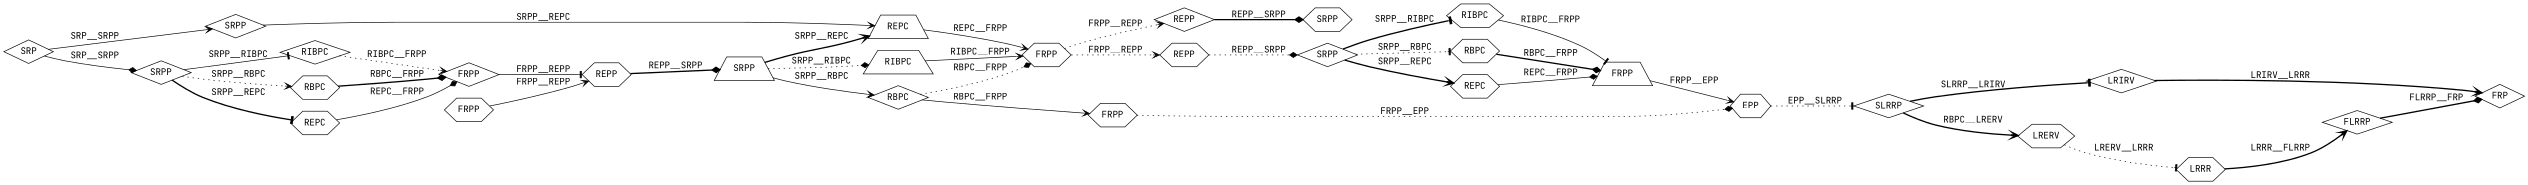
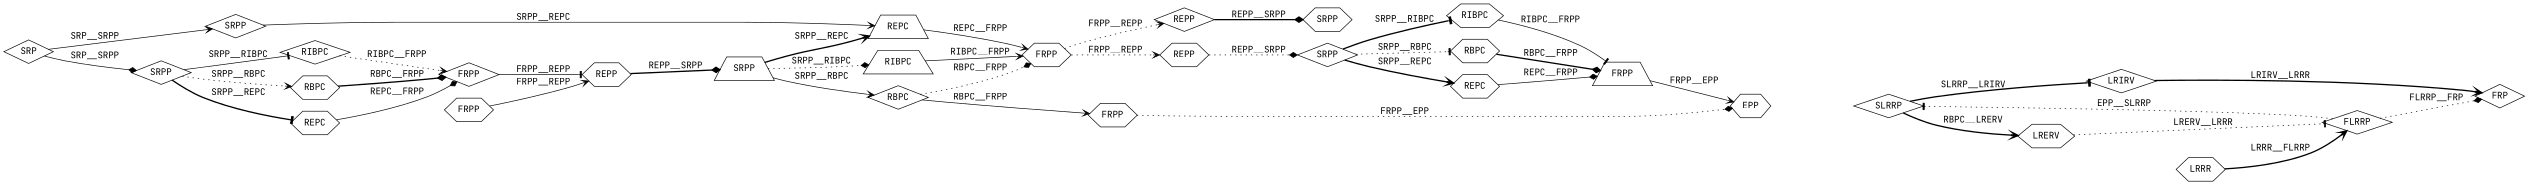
  digraph {
    fontname="JetBrains Mono"
    rankdir=LR
    node [color=black fontcolor=black fontname="JetBrains Mono" shape=hexagon]
    edge [arrowhead=vee color=black fontcolor=black fontname="JetBrains Mono" style=solid]
    n1 [label=SRP shape=diamond]
    n2 [label=SRPP shape=diamond]
    n3 [label=SRPP shape=diamond]
    n4 [label=RBPC]
    n5 [label=REPC]
    n6 [label=RIBPC shape=diamond]
    n7 [label=REPC shape=trapezium]
    n8 [label=FRPP shape=diamond]
    n9 [label=FRPP]
    n10 [label=REPP]
    n11 [label=SRPP shape=trapezium]
    n12 [label=FRPP]
    n13 [label=RIBPC shape=trapezium]
    n14 [label=RBPC shape=diamond]
    n15 [label=FRPP]
    n16 [label=REPP]
    n17 [label=REPP shape=diamond]
    n18 [label=EPP]
    n19 [label=SRPP shape=diamond]
    n20 [label=SRPP]
    n21 [label=REPC]
    n22 [label=RIBPC]
    n23 [label=RBPC]
    n24 [label=FRPP shape=trapezium]
    n25 [label=SLRRP shape=diamond]
    n26 [label=LRERV]
    n27 [label=LRIRV shape=diamond]
    n28 [label=LRRR]
    n29 [label=FRP shape=diamond]
    n30 [label=FLRRP shape=diamond]
    n1 -> n2 [arrowhead=diamond label=" SRP__SRPP"]
    n1 -> n3 [label=" SRP__SRPP"]
    n2 -> n4 [label=" SRPP__RBPC" style=dotted]
    n2 -> n5 [arrowhead=tee label=" SRPP__REPC" style=bold]
    n2 -> n6 [arrowhead=tee label=" SRPP__RIBPC"]
    n3 -> n7 [label=" SRPP__REPC"]
    n4 -> n8 [arrowhead=diamond label=" RBPC__FRPP" style=bold]
    n5 -> n8 [arrowhead=diamond label=" REPC__FRPP"]
    n6 -> n8 [label=" RIBPC__FRPP" style=dotted]
    n7 -> n12 [label=" REPC__FRPP"]
    n8 -> n10 [arrowhead=tee label=" FRPP__REPP"]
    n9 -> n10 [label=" FRPP__REPP"]
    n10 -> n11 [arrowhead=diamond label=" REPP__SRPP" style=bold]
    n11 -> n7 [label=" SRPP__REPC" style=bold]
    n11 -> n13 [arrowhead=diamond label=" SRPP__RIBPC" style=dotted]
    n11 -> n14 [label=" SRPP__RBPC"]
    n12 -> n16 [label=" FRPP__REPP" style=dotted]
    n12 -> n17 [label=" FRPP__REPP" style=dotted]
    n13 -> n12 [label=" RIBPC__FRPP"]
    n14 -> n12 [arrowhead=diamond label=" RBPC__FRPP" style=dotted]
    n14 -> n15 [label=" RBPC__FRPP"]
    n15 -> n18 [arrowhead=diamond label=" FRPP__EPP" style=dotted]
    n16 -> n19 [arrowhead=diamond label=" REPP__SRPP" style=dotted]
    n17 -> n20 [arrowhead=diamond label=" REPP__SRPP" style=bold]
-   n18 -> n25 [arrowhead=tee label=" EPP__SLRRP" style=dotted]
+   n30 -> n25 [arrowhead=tee label=" EPP__SLRRP" style=dotted]
    n19 -> n21 [label=" SRPP__REPC" style=bold]
    n19 -> n22 [arrowhead=tee label=" SRPP__RIBPC" style=bold]
    n19 -> n23 [arrowhead=tee label=" SRPP__RBPC" style=dotted]
    n21 -> n24 [arrowhead=diamond label=" REPC__FRPP"]
    n22 -> n24 [arrowhead=tee label=" RIBPC__FRPP"]
    n23 -> n24 [arrowhead=diamond label=" RBPC__FRPP" style=bold]
    n24 -> n18 [label=" FRPP__EPP"]
    n25 -> n26 [label=" RBPC__LRERV" style=bold]
    n25 -> n27 [arrowhead=tee label=" SLRRP__LRIRV" style=bold]
-   n26 -> n28 [arrowhead=tee label=" LRERV__LRRR" style=dotted]
+   n26 -> n30 [arrowhead=tee label=" LRERV__LRRR" style=dotted]
    n27 -> n29 [label=" LRIRV__LRRR" style=bold]
    n28 -> n30 [label=" LRRR__FLRRP" style=bold]
-   n30 -> n29 [arrowhead=diamond label=" FLRRP__FRP" style=bold]
+   n30 -> n29 [arrowhead=diamond label=" FLRRP__FRP" style=dotted]
  }
